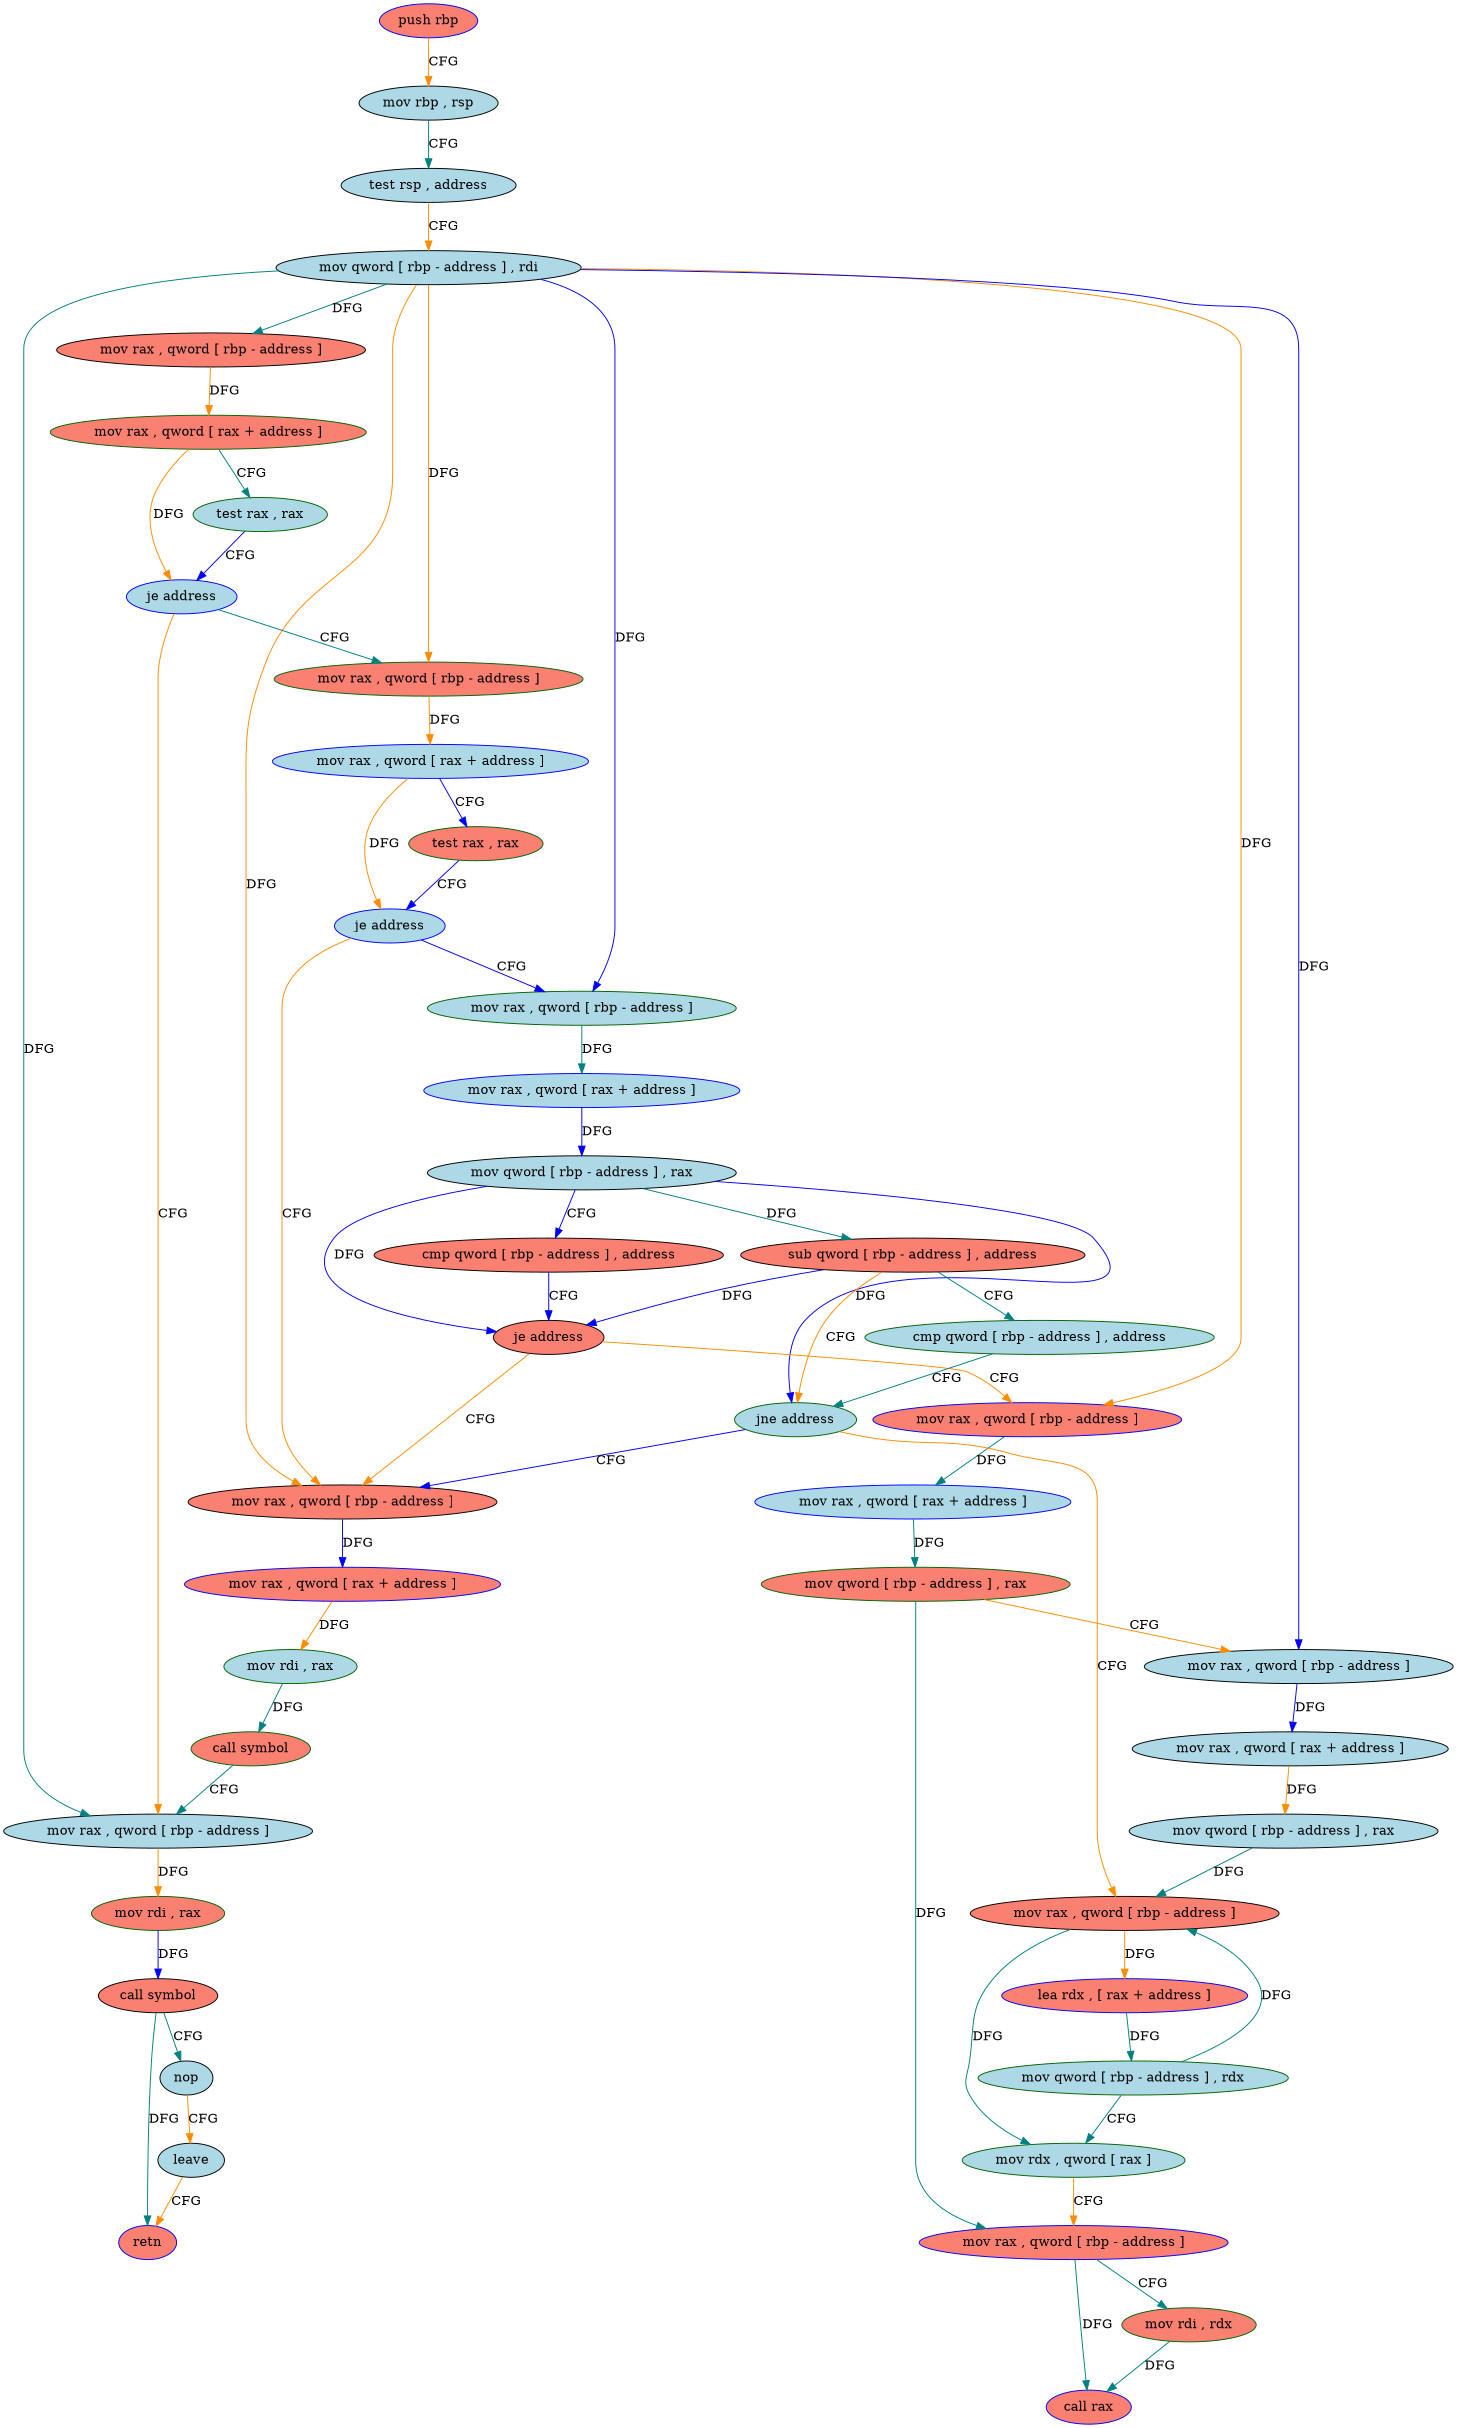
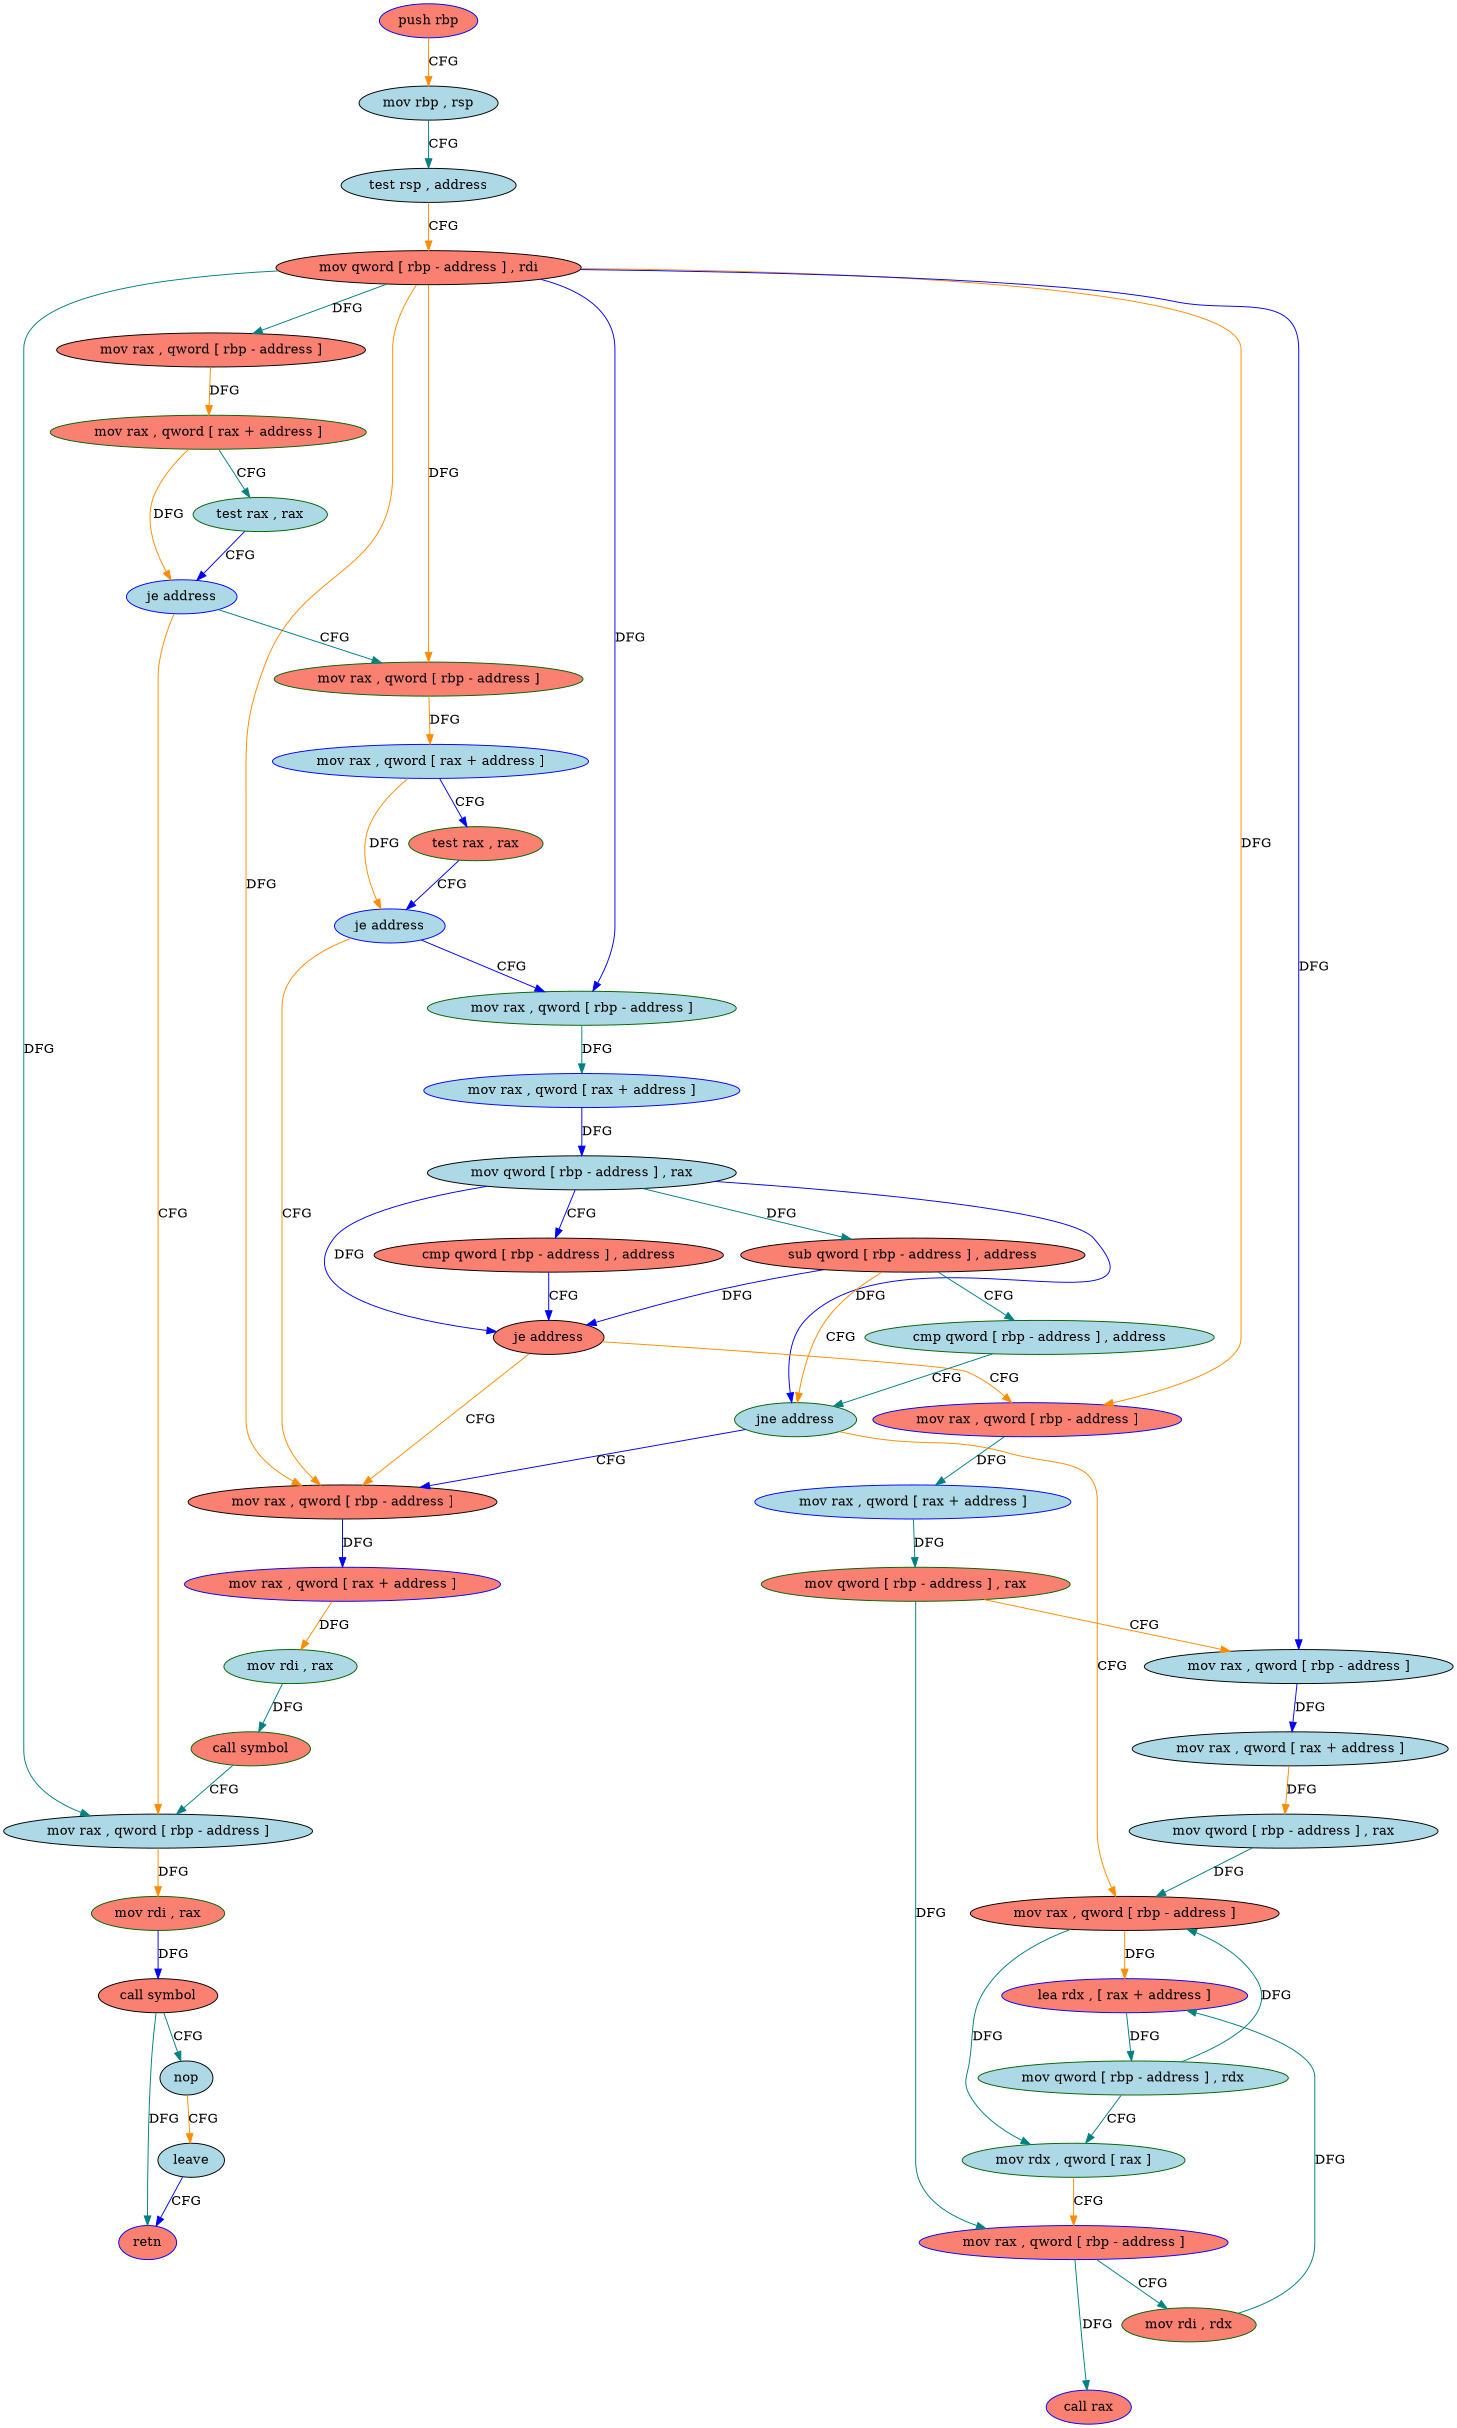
  digraph {
    node [color=black fillcolor=lightblue style=filled]
    edge [color=teal]
    n1 [color=blue fillcolor=salmon label="push rbp"]
    n2 [label="mov rbp , rsp"]
    n3 [label="test rsp , address"]
-   n4 [label="mov qword [ rbp - address ] , rdi"]
+   n4 [fillcolor=salmon label="mov qword [ rbp - address ] , rdi"]
    n5 [fillcolor=salmon label="mov rax , qword [ rbp - address ]"]
    n6 [label="mov rax , qword [ rbp - address ]"]
    n7 [color=darkgreen fillcolor=salmon label="mov rax , qword [ rbp - address ]"]
    n8 [fillcolor=salmon label="mov rax , qword [ rbp - address ]"]
    n9 [color=darkgreen label="mov rax , qword [ rbp - address ]"]
    n10 [color=blue fillcolor=salmon label="mov rax , qword [ rbp - address ]"]
    n11 [label="mov rax , qword [ rbp - address ]"]
    n12 [color=darkgreen fillcolor=salmon label="mov rax , qword [ rax + address ]"]
    n13 [color=darkgreen fillcolor=salmon label="mov rdi , rax"]
    n14 [color=blue label="mov rax , qword [ rax + address ]"]
    n15 [color=blue fillcolor=salmon label="mov rax , qword [ rax + address ]"]
    n16 [color=blue label="mov rax , qword [ rax + address ]"]
    n17 [color=blue label="mov rax , qword [ rax + address ]"]
    n18 [label="mov rax , qword [ rax + address ]"]
    n19 [color=darkgreen label="test rax , rax"]
    n20 [color=blue label="je address"]
    n21 [fillcolor=salmon label="call symbol"]
    n22 [color=darkgreen fillcolor=salmon label="test rax , rax"]
    n23 [color=blue label="je address"]
    n24 [label=nop]
    n25 [color=blue fillcolor=salmon label=retn]
    n26 [label=leave]
    n27 [color=darkgreen label="mov rdi , rax"]
    n28 [label="mov qword [ rbp - address ] , rax"]
    n29 [color=darkgreen fillcolor=salmon label="call symbol"]
    n30 [fillcolor=salmon label="cmp qword [ rbp - address ] , address"]
    n31 [fillcolor=salmon label="je address"]
    n32 [fillcolor=salmon label="sub qword [ rbp - address ] , address"]
    n33 [color=darkgreen label="jne address"]
    n34 [color=darkgreen label="cmp qword [ rbp - address ] , address"]
    n35 [fillcolor=salmon label="mov rax , qword [ rbp - address ]"]
    n36 [color=darkgreen fillcolor=salmon label="mov qword [ rbp - address ] , rax"]
    n37 [color=blue fillcolor=salmon label="mov rax , qword [ rbp - address ]"]
    n38 [color=darkgreen fillcolor=salmon label="mov rdi , rdx"]
    n39 [color=blue fillcolor=salmon label="call rax"]
    n40 [label="mov qword [ rbp - address ] , rax"]
    n41 [color=blue fillcolor=salmon label="lea rdx , [ rax + address ]"]
    n42 [color=darkgreen label="mov rdx , qword [ rax ]"]
    n43 [color=darkgreen label="mov qword [ rbp - address ] , rdx"]
    n1 -> n2 [color=darkorange label=CFG]
    n2 -> n3 [label=CFG]
    n3 -> n4 [color=darkorange label=CFG]
    n4 -> n5 [label=DFG]
    n4 -> n6 [label=DFG]
    n4 -> n7 [color=darkorange label=DFG]
    n4 -> n8 [color=darkorange label=DFG]
    n4 -> n9 [color=blue label=DFG]
    n4 -> n10 [color=darkorange label=DFG]
    n4 -> n11 [color=blue label=DFG]
    n5 -> n12 [color=darkorange label=DFG]
    n6 -> n13 [color=darkorange label=DFG]
    n7 -> n14 [color=darkorange label=DFG]
    n8 -> n15 [color=blue label=DFG]
    n9 -> n16 [label=DFG]
    n10 -> n17 [label=DFG]
    n11 -> n18 [color=blue label=DFG]
    n12 -> n19 [label=CFG]
    n12 -> n20 [color=darkorange label=DFG]
    n13 -> n21 [color=blue label=DFG]
    n14 -> n22 [color=blue label=CFG]
    n14 -> n23 [color=darkorange label=DFG]
    n15 -> n27 [color=darkorange label=DFG]
    n16 -> n28 [color=blue label=DFG]
    n17 -> n36 [label=DFG]
    n18 -> n40 [color=darkorange label=DFG]
    n19 -> n20 [color=blue label=CFG]
    n20 -> n6 [color=darkorange label=CFG]
    n20 -> n7 [label=CFG]
    n21 -> n24 [label=CFG]
    n21 -> n25 [label=DFG]
    n22 -> n23 [color=blue label=CFG]
    n23 -> n8 [color=darkorange label=CFG]
    n23 -> n9 [color=blue label=CFG]
    n24 -> n26 [color=darkorange label=CFG]
-   n26 -> n25 [color=darkorange label=CFG]
+   n26 -> n25 [color=blue label=CFG]
    n27 -> n29 [label=DFG]
    n28 -> n30 [color=blue label=CFG]
    n28 -> n31 [color=blue label=DFG]
    n28 -> n32 [label=DFG]
    n28 -> n33 [color=blue label=DFG]
    n29 -> n6 [label=CFG]
    n30 -> n31 [color=blue label=CFG]
    n31 -> n8 [color=darkorange label=CFG]
    n31 -> n10 [color=darkorange label=CFG]
    n32 -> n31 [color=blue label=DFG]
    n32 -> n33 [color=darkorange label=CFG]
    n32 -> n34 [label=CFG]
    n33 -> n8 [color=blue label=CFG]
    n33 -> n35 [color=darkorange label=CFG]
    n34 -> n33 [label=CFG]
    n35 -> n41 [color=darkorange label=DFG]
    n35 -> n42 [label=DFG]
    n36 -> n11 [color=darkorange label=CFG]
    n36 -> n37 [label=DFG]
    n37 -> n38 [label=CFG]
    n37 -> n39 [label=DFG]
-   n38 -> n39 [label=DFG]
+   n38 -> n41 [label=DFG]
    n40 -> n35 [label=DFG]
    n41 -> n43 [label=DFG]
    n42 -> n37 [color=darkorange label=CFG]
    n43 -> n35 [label=DFG]
    n43 -> n42 [label=CFG]
  }
